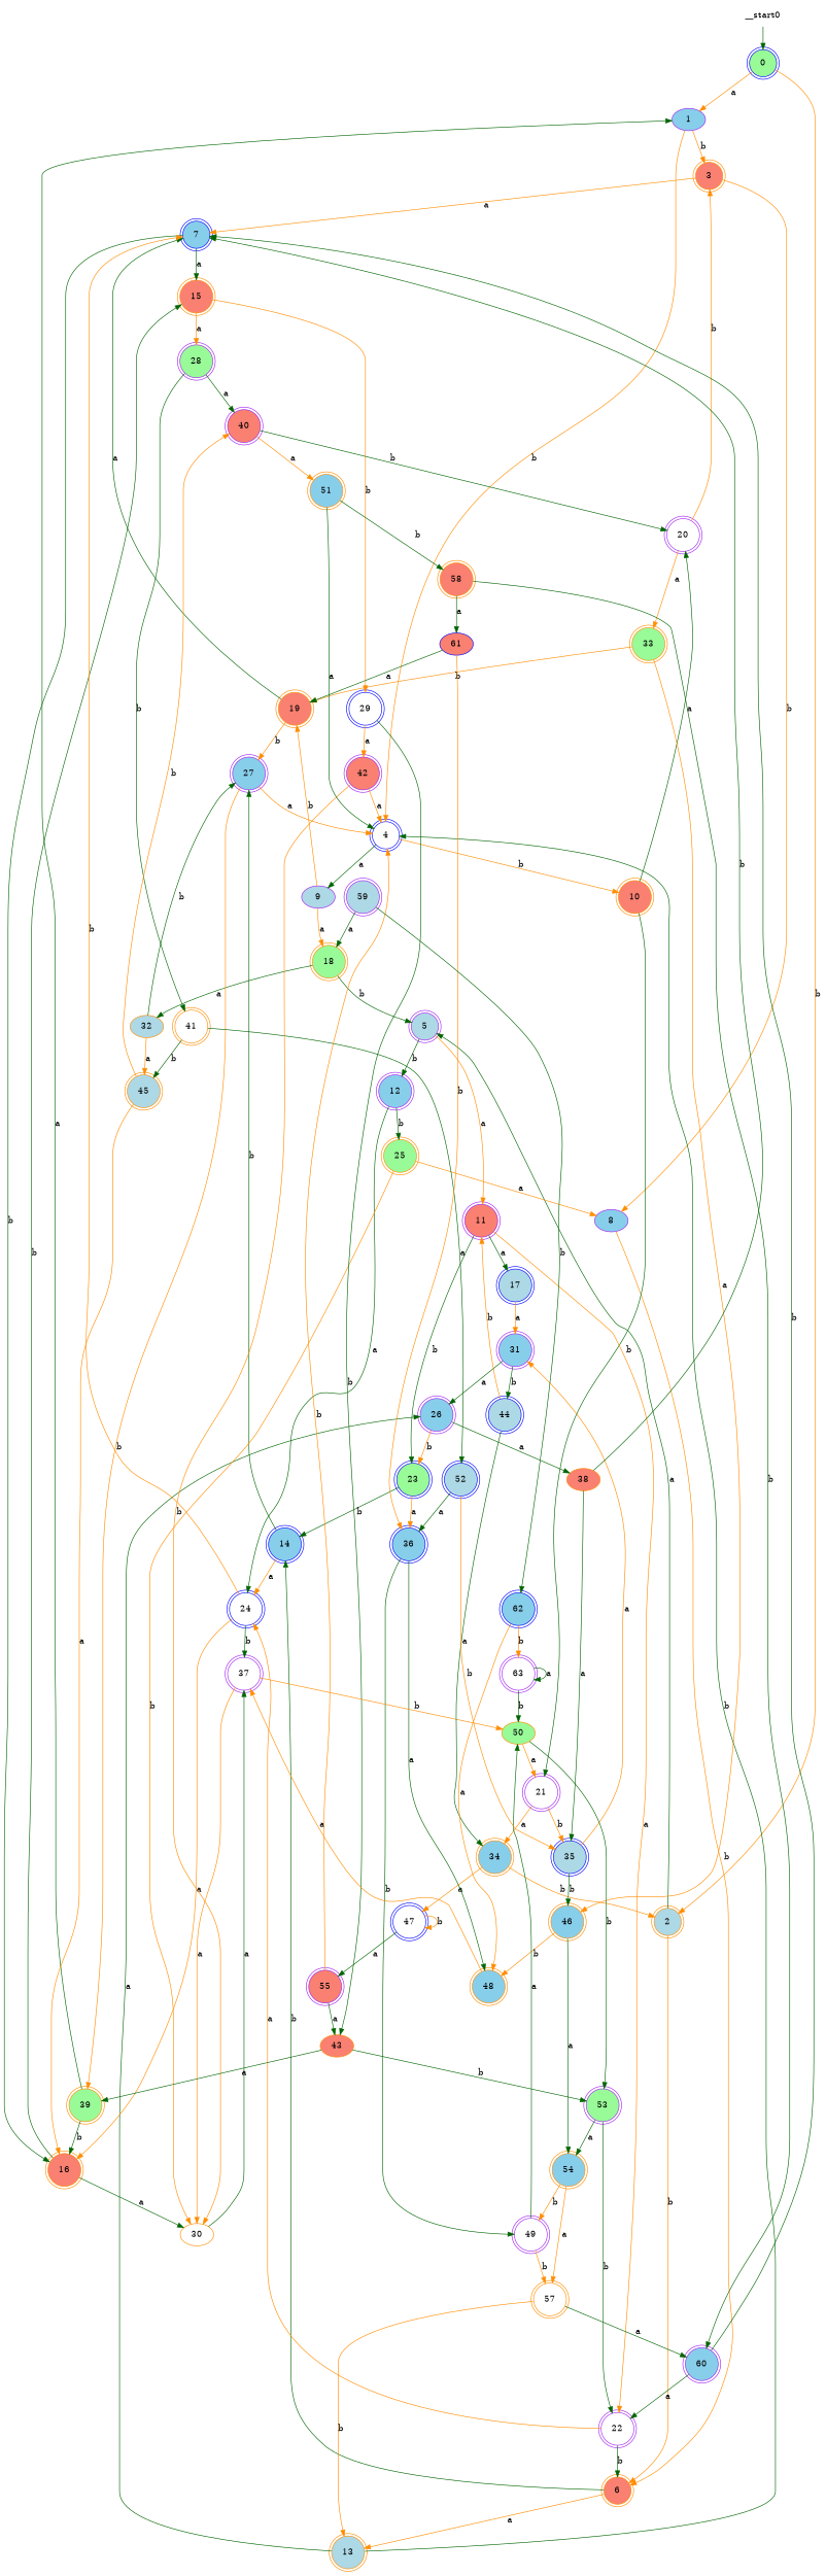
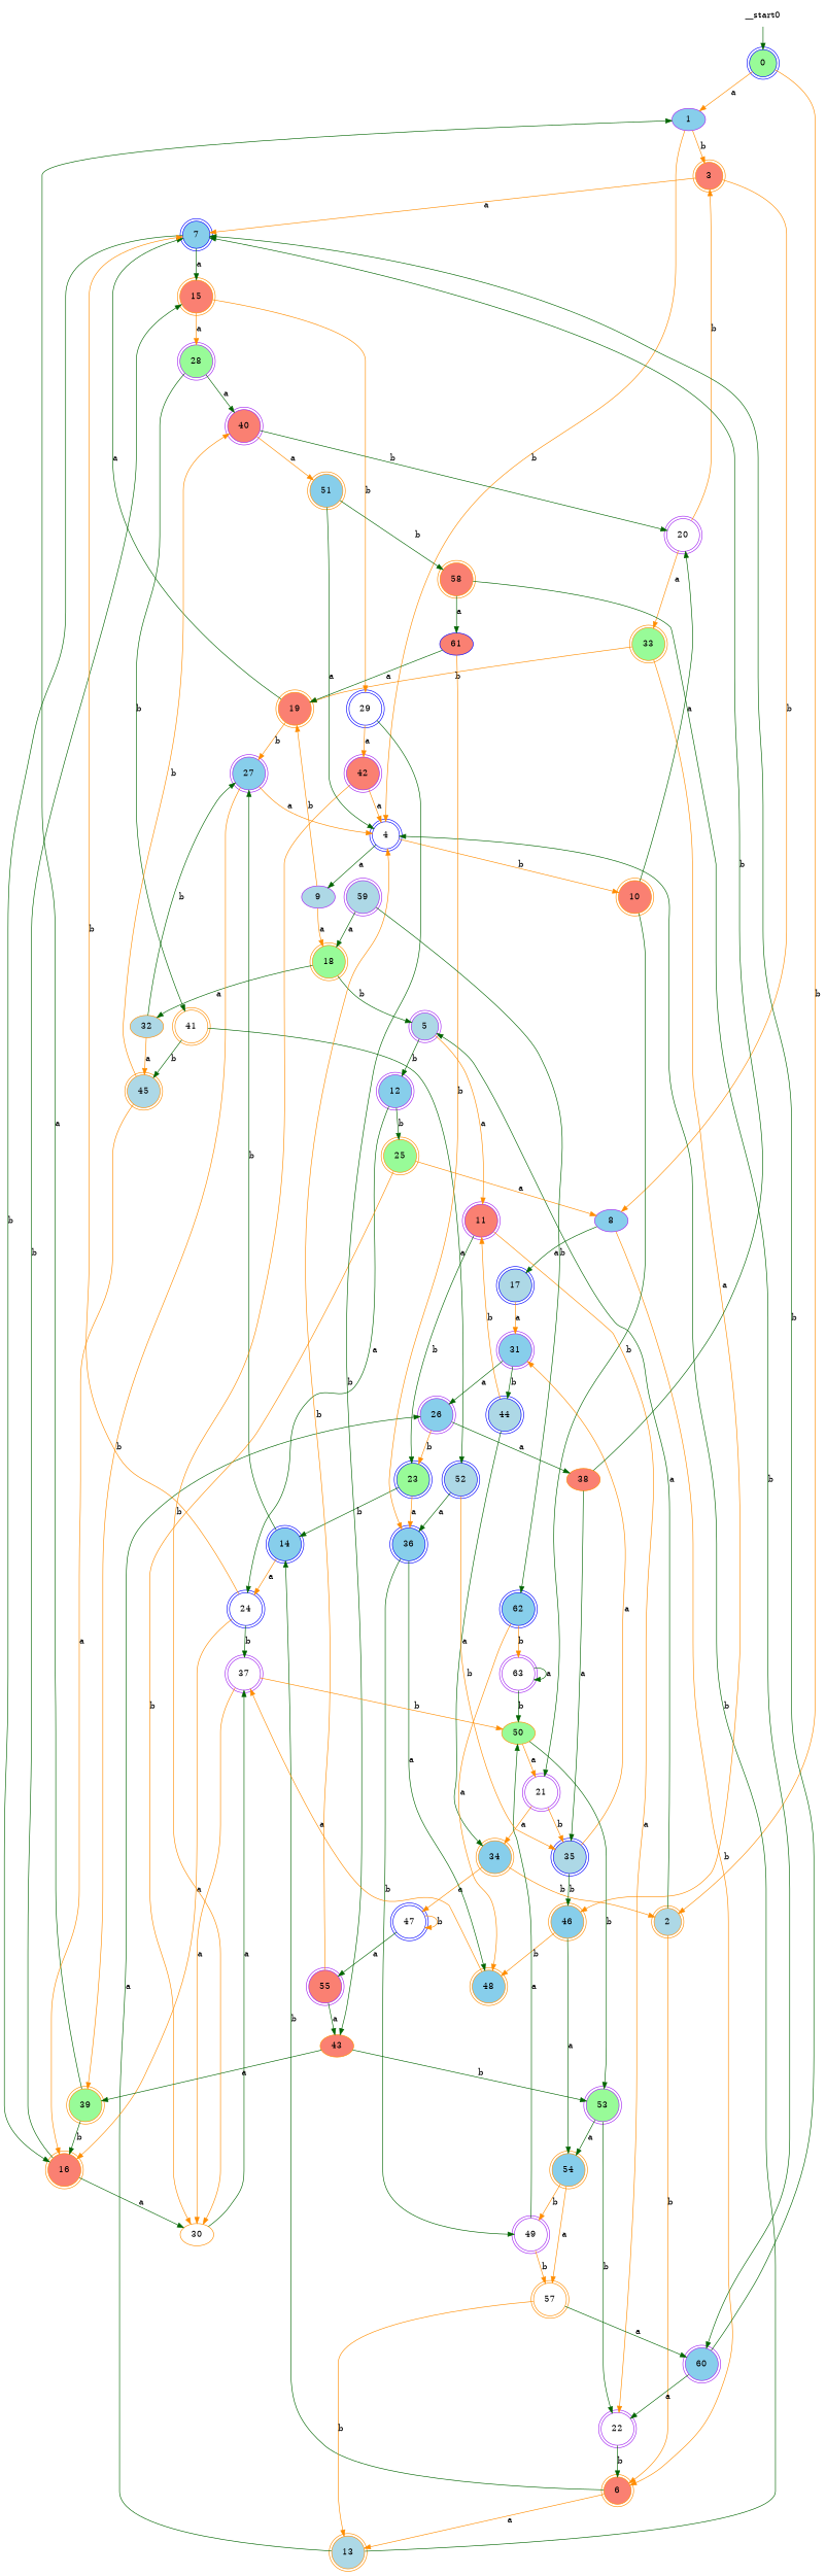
  digraph {
    node [color=darkorange fillcolor=skyblue shape=doublecircle style=filled]
    edge [color=darkgreen]
    __start0 [color=purple fillcolor=white shape=none]
    0 [color=blue fillcolor=palegreen]
    1 [color=purple shape=""]
    2 [fillcolor=lightblue]
    3 [fillcolor=salmon]
    4 [color=blue fillcolor=white]
    5 [color=purple fillcolor=lightblue]
    6 [fillcolor=salmon]
    7 [color=blue]
    8 [color=purple shape=""]
    9 [color=purple fillcolor=lightblue shape=""]
    10 [fillcolor=salmon]
    11 [color=purple fillcolor=salmon]
    12 [color=purple]
    13 [fillcolor=lightblue]
    14 [color=blue]
    15 [fillcolor=salmon]
    16 [fillcolor=salmon]
    17 [color=blue fillcolor=lightblue]
    18 [fillcolor=palegreen]
    19 [fillcolor=salmon]
    20 [color=purple fillcolor=white]
    21 [color=purple fillcolor=white]
    22 [color=purple fillcolor=white]
    23 [color=blue fillcolor=palegreen]
    24 [color=blue fillcolor=white]
    25 [fillcolor=palegreen]
    26 [color=purple]
    27 [color=purple]
    28 [color=purple fillcolor=palegreen]
    29 [color=blue fillcolor=white]
    30 [fillcolor=white shape=""]
    31 [color=purple]
    32 [fillcolor=lightblue shape=""]
    33 [fillcolor=palegreen]
    34
    35 [color=blue fillcolor=lightblue]
    36 [color=blue]
    37 [color=purple fillcolor=white]
    38 [fillcolor=salmon shape=""]
    39 [fillcolor=palegreen]
    40 [color=purple fillcolor=salmon]
    41 [fillcolor=white]
    42 [color=purple fillcolor=salmon]
    43 [fillcolor=salmon shape=""]
    44 [color=blue fillcolor=lightblue]
    45 [fillcolor=lightblue]
    46
    47 [color=blue fillcolor=white]
    48
    49 [color=purple fillcolor=white]
    50 [fillcolor=palegreen shape=""]
    51
    52 [color=blue fillcolor=lightblue]
    53 [color=purple fillcolor=palegreen]
    54
    55 [color=purple fillcolor=salmon]
    57 [fillcolor=white]
    58 [fillcolor=salmon]
    60 [color=purple]
    61 [color=blue fillcolor=salmon shape=""]
    59 [color=purple fillcolor=lightblue]
    62 [color=blue]
    63 [color=purple fillcolor=white]
    __start0 -> 0
    0 -> 1 [color=darkorange label=a]
    0 -> 2 [color=darkorange label=b]
    1 -> 3 [color=darkorange label=b]
    1 -> 4 [color=darkorange label=b]
    2 -> 5 [label=a]
    2 -> 6 [color=darkorange label=b]
    3 -> 7 [color=darkorange label=a]
    3 -> 8 [color=darkorange label=b]
    4 -> 9 [label=a]
    4 -> 10 [color=darkorange label=b]
    5 -> 11 [color=darkorange label=a]
    5 -> 12 [label=b]
    6 -> 13 [color=darkorange label=a]
    6 -> 14 [label=b]
    7 -> 15 [label=a]
    7 -> 16 [label=b]
    8 -> 6 [color=darkorange label=b]
-   11 -> 17 [label=a]
+   8 -> 17 [label=a]
    9 -> 18 [color=darkorange label=a]
    9 -> 19 [color=darkorange label=b]
    10 -> 20 [label=a]
    10 -> 21 [label=b]
    11 -> 22 [color=darkorange label=a]
    11 -> 23 [label=b]
    12 -> 24 [label=a]
    12 -> 25 [label=b]
    13 -> 4 [label=b]
    13 -> 26 [label=a]
    14 -> 24 [color=darkorange label=a]
    14 -> 27 [label=b]
    15 -> 28 [color=darkorange label=a]
    15 -> 29 [color=darkorange label=b]
    16 -> 15 [label=b]
    16 -> 30 [label=a]
    17 -> 31 [color=darkorange label=a]
    18 -> 5 [label=b]
    18 -> 32 [label=a]
    19 -> 7 [label=a]
    19 -> 27 [color=darkorange label=b]
    20 -> 3 [color=darkorange label=b]
    20 -> 33 [color=darkorange label=a]
    21 -> 34 [color=darkorange label=a]
    21 -> 35 [color=darkorange label=b]
    22 -> 6 [label=b]
-   22 -> 24 [color=darkorange label=a]
    23 -> 14 [label=b]
    23 -> 36 [color=darkorange label=a]
    24 -> 7 [color=darkorange label=b]
    24 -> 16 [color=darkorange label=a]
    24 -> 37 [label=b]
    25 -> 8 [color=darkorange label=a]
    25 -> 30 [color=darkorange label=b]
    26 -> 23 [color=darkorange label=b]
    26 -> 38 [label=a]
    27 -> 4 [color=darkorange label=a]
    27 -> 39 [color=darkorange label=b]
    28 -> 40 [label=a]
    28 -> 41 [label=b]
    29 -> 42 [color=darkorange label=a]
    29 -> 43 [label=b]
    30 -> 37 [label=a]
    31 -> 26 [label=a]
    31 -> 44 [label=b]
    32 -> 27 [label=b]
    32 -> 45 [color=darkorange label=a]
    33 -> 19 [color=darkorange label=b]
    33 -> 46 [color=darkorange label=a]
    34 -> 2 [color=darkorange label=b]
    34 -> 47 [color=darkorange label=a]
    35 -> 31 [color=darkorange label=a]
    35 -> 46 [label=b]
    36 -> 48 [label=a]
    36 -> 49 [label=b]
    37 -> 30 [color=darkorange label=a]
    37 -> 50 [color=darkorange label=b]
    38 -> 7 [label=b]
    38 -> 35 [label=a]
    39 -> 1 [label=a]
    39 -> 16 [label=b]
    40 -> 20 [label=b]
    40 -> 51 [color=darkorange label=a]
    41 -> 45 [label=b]
    41 -> 52 [label=a]
    42 -> 4 [color=darkorange label=a]
    42 -> 30 [color=darkorange label=b]
    43 -> 39 [label=a]
    43 -> 53 [label=b]
    44 -> 11 [color=darkorange label=b]
    44 -> 34 [label=a]
    45 -> 16 [color=darkorange label=a]
    45 -> 40 [color=darkorange label=b]
    46 -> 48 [color=darkorange label=b]
    46 -> 54 [label=a]
    47 -> 47 [color=darkorange label=b]
    47 -> 55 [label=a]
    48 -> 37 [color=darkorange label=a]
    49 -> 50 [label=a]
    49 -> 57 [color=darkorange label=b]
    50 -> 21 [color=darkorange label=a]
    50 -> 53 [label=b]
    51 -> 4 [label=a]
    51 -> 58 [label=b]
    52 -> 35 [color=darkorange label=b]
    52 -> 36 [label=a]
    53 -> 22 [label=b]
    53 -> 54 [label=a]
    54 -> 49 [color=darkorange label=b]
    54 -> 57 [color=darkorange label=a]
    55 -> 4 [color=darkorange label=b]
    55 -> 43 [label=a]
    57 -> 13 [color=darkorange label=b]
    57 -> 60 [label=a]
    58 -> 60 [label=b]
    58 -> 61 [label=a]
    60 -> 7 [label=b]
    60 -> 22 [label=a]
    61 -> 19 [label=a]
    61 -> 36 [color=darkorange label=b]
    59 -> 18 [label=a]
    59 -> 62 [label=b]
    62 -> 48 [color=darkorange label=a]
    62 -> 63 [color=darkorange label=b]
    63 -> 50 [label=b]
    63 -> 63 [label=a]
  }
